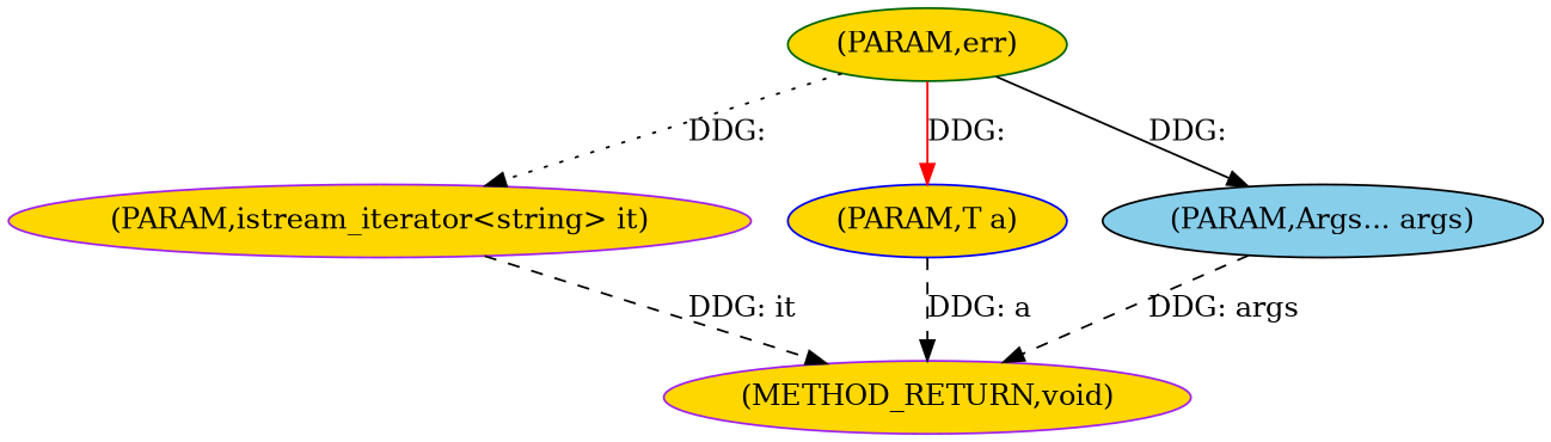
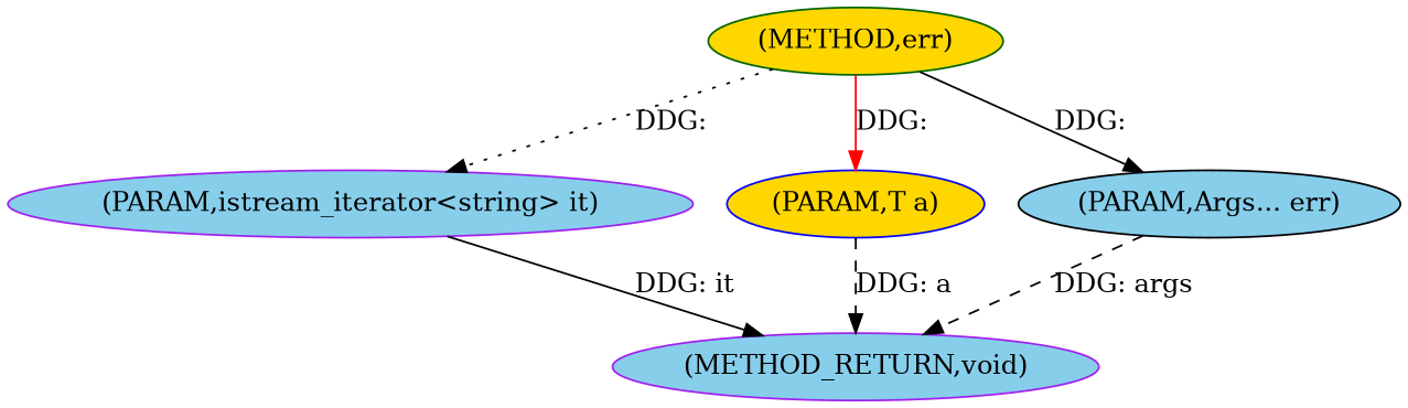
  digraph {
    node [color=purple fillcolor=gold style=filled]
    edge [color=black style=dashed]
-   n1 [color=darkgreen label="(PARAM,err)"]
-   n2 [label="(PARAM,istream_iterator<string> it)"]
+   n1 [color=darkgreen label="(METHOD,err)"]
+   n2 [fillcolor=skyblue label="(PARAM,istream_iterator<string> it)"]
    n3 [color=blue label="(PARAM,T a)"]
-   n4 [color=black fillcolor=skyblue label="(PARAM,Args... args)"]
-   n5 [label="(METHOD_RETURN,void)"]
+   n4 [color=black fillcolor=skyblue label="(PARAM,Args... err)"]
+   n5 [fillcolor=skyblue label="(METHOD_RETURN,void)"]
    n1 -> n2 [label="DDG: " style=dotted]
    n1 -> n3 [color=red label="DDG: " style=solid]
    n1 -> n4 [label="DDG: " style=solid]
-   n2 -> n5 [label="DDG: it"]
+   n2 -> n5 [label="DDG: it" style=solid]
    n3 -> n5 [label="DDG: a"]
    n4 -> n5 [label="DDG: args"]
  }
